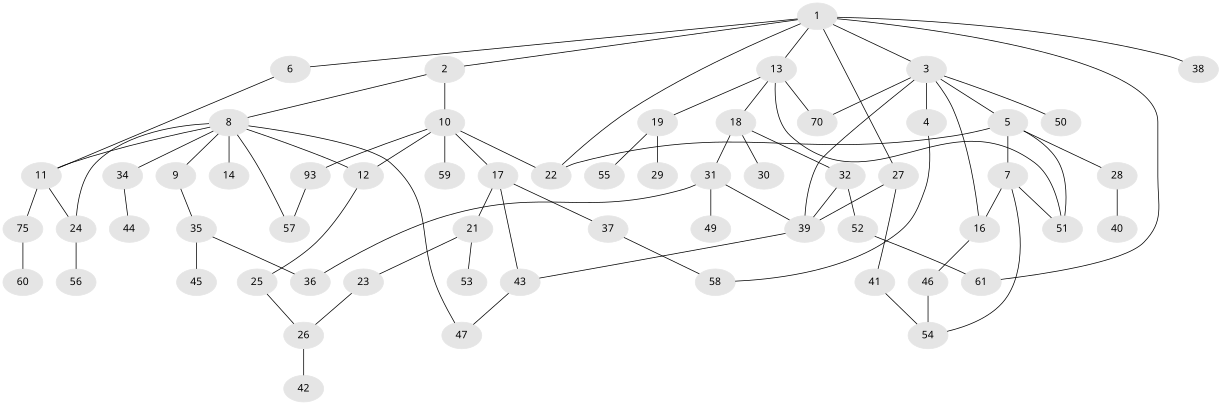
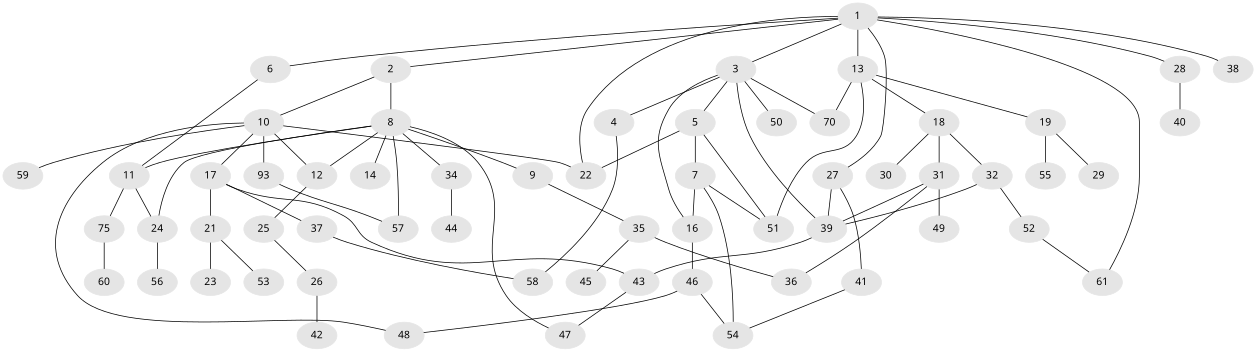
  graph {
    fontname="Noto Sans"
    node [color=gray90 fontname="Noto Sans" style=filled]
    edge [fontname="Noto Sans"]
    1
    2
    3
    6
    13
    22
    27
    28
    38
    61
    8
    10
    4
    5
    16
    n16 [label=70]
    39
    50
    11
    51
    18
    19
    41
    40
    9
    12
    14
    24
    34
    47
    57
    17
    n33 [label=93]
+   48
    59
    58
    7
    46
    43
    54
    n41 [label=75]
    35
    25
    56
    44
    36
    45
    21
    37
    60
    26
    30
    31
    32
    29
    55
    23
    53
    49
    52
    42
    1 -- 2
    1 -- 3
    1 -- 6
    1 -- 13
    1 -- 22
    1 -- 27
-   5 -- 28
+   1 -- 28
    1 -- 38
    1 -- 61
    2 -- 8
    2 -- 10
    3 -- 4
    3 -- 5
    3 -- 16
    3 -- n16
    3 -- 39
    3 -- 50
    6 -- 11
    13 -- n16
    13 -- 51
    13 -- 18
    13 -- 19
    27 -- 39
    27 -- 41
    28 -- 40
    8 -- 11
    8 -- 9
    8 -- 12
    8 -- 14
    8 -- 24
    8 -- 34
    8 -- 47
    8 -- 57
    10 -- 22
    10 -- 12
    10 -- 17
    10 -- n33
+   10 -- 48
    10 -- 59
    4 -- 58
    5 -- 22
    5 -- 51
    5 -- 7
    16 -- 46
    39 -- 43
    11 -- 24
    11 -- n41
    18 -- 30
    18 -- 31
    18 -- 32
    19 -- 29
    19 -- 55
    41 -- 54
    9 -- 35
    12 -- 25
    24 -- 56
    34 -- 44
    17 -- 43
    17 -- 21
    17 -- 37
    n33 -- 57
    7 -- 16
    7 -- 51
    7 -- 54
+   46 -- 48
    46 -- 54
    43 -- 47
    n41 -- 60
    35 -- 36
    35 -- 45
    25 -- 26
    21 -- 23
    21 -- 53
    37 -- 58
    26 -- 42
    31 -- 39
    31 -- 36
    31 -- 49
    32 -- 39
    32 -- 52
-   23 -- 26
    52 -- 61
  }
